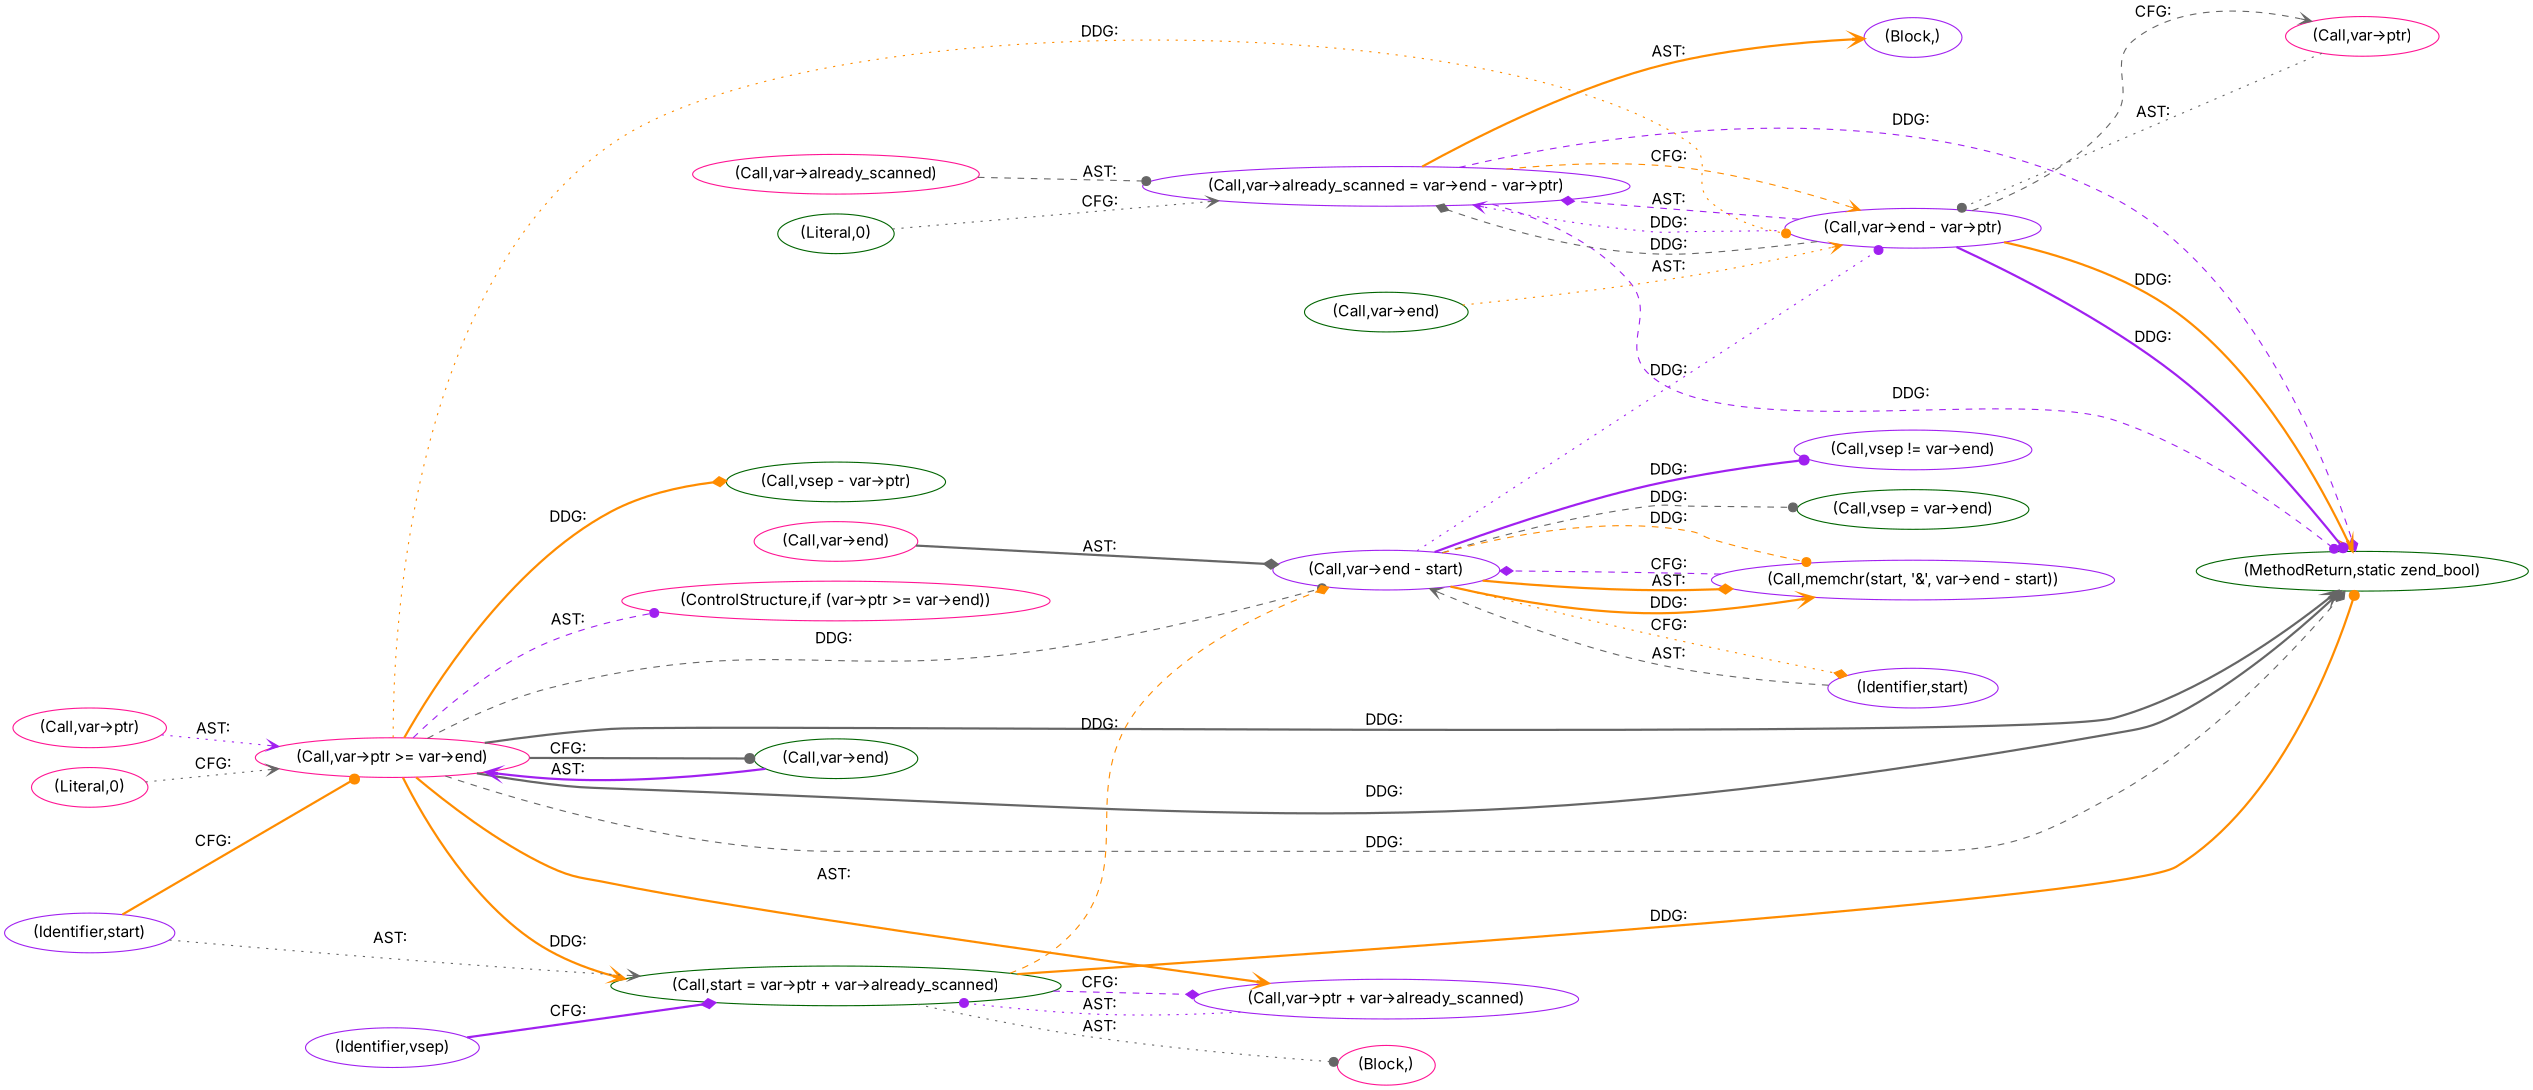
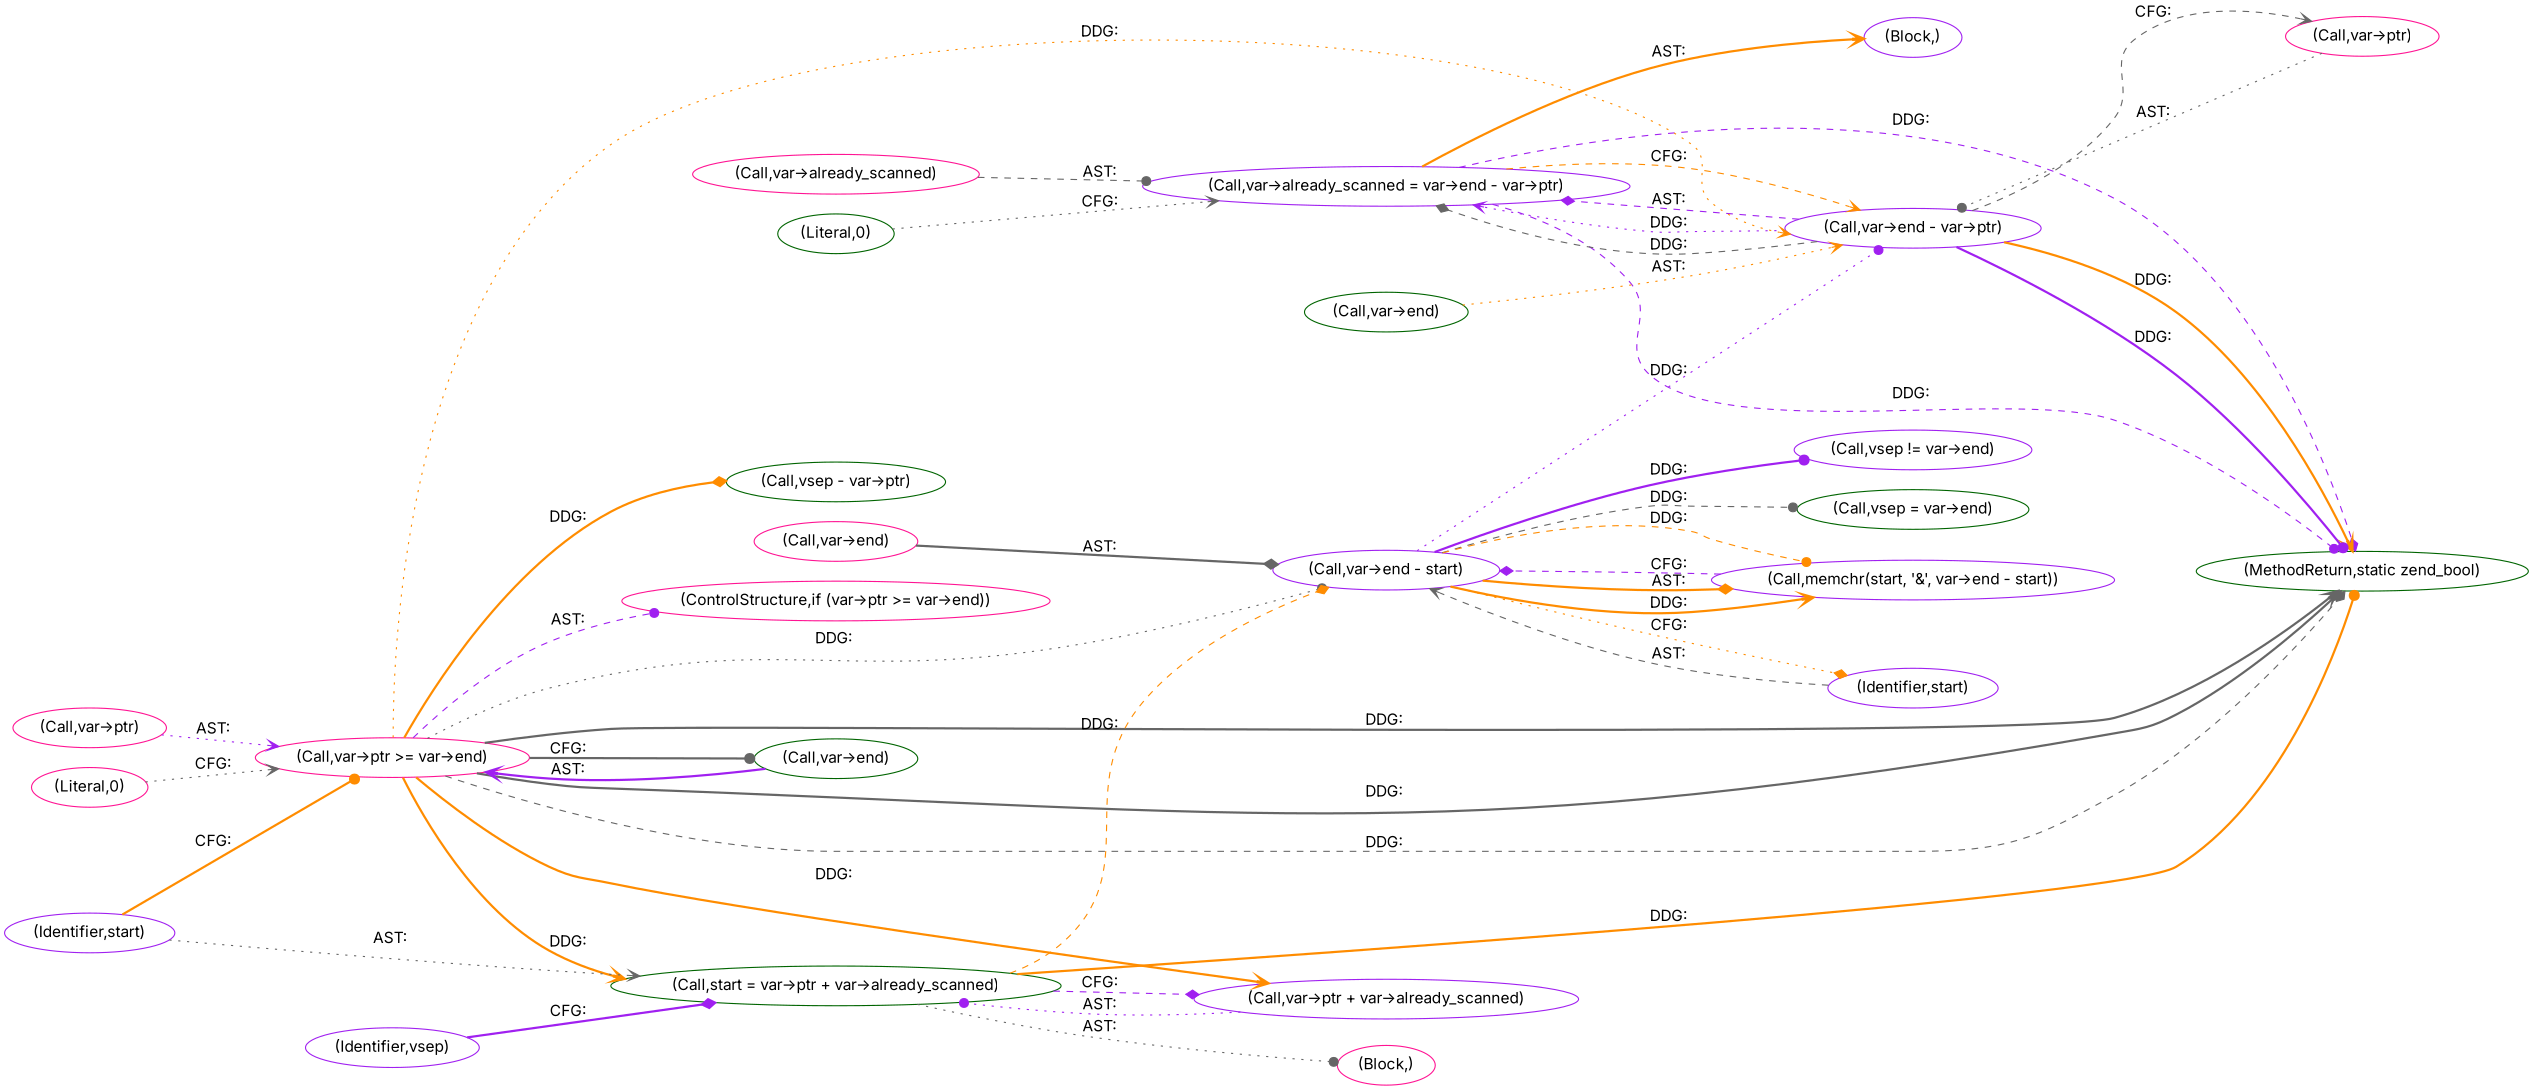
  digraph {
    fontname=Inter
    rankdir=LR
    node [color=purple fontname=Inter]
    edge [arrowhead=vee color=gray40 fontname=Inter style=bold]
    n1 [label="(Call,var->already_scanned = var->end - var->ptr)"]
    n2 [label="(Call,var->end - var->ptr)"]
    n3 [label="(Block,)"]
    n4 [color=darkgreen label="(MethodReturn,static zend_bool)"]
    n5 [color=deeppink label="(Call,var->ptr)"]
    n6 [label="(Call,var->end - start)"]
    n7 [color=darkgreen label="(Call,vsep = var->end)"]
    n8 [label="(Identifier,start)"]
    n9 [label="(Call,memchr(start, '&', var->end - start))"]
    n10 [label="(Call,vsep != var->end)"]
    n11 [color=deeppink label="(Call,var->ptr >= var->end)"]
    n12 [color=darkgreen label="(Call,start = var->ptr + var->already_scanned)"]
    n13 [label="(Call,var->ptr + var->already_scanned)"]
    n14 [color=darkgreen label="(Call,var->end)"]
    n15 [color=darkgreen label="(Call,vsep - var->ptr)"]
    n16 [color=deeppink label="(ControlStructure,if (var->ptr >= var->end))"]
    n17 [color=deeppink label="(Block,)"]
    n18 [color=deeppink label="(Call,var->already_scanned)"]
    n19 [color=deeppink label="(Call,var->ptr)"]
    n20 [color=deeppink label="(Literal,0)"]
    n21 [label="(Identifier,start)"]
    n22 [color=darkgreen label="(Literal,0)"]
    n23 [color=deeppink label="(Call,var->end)"]
    n24 [color=darkgreen label="(Call,var->end)"]
    n25 [label="(Identifier,vsep)"]
    n1 -> n2 [color=darkorange label="CFG: " style=dashed]
    n1 -> n3 [color=darkorange label="AST: "]
    n1 -> n4 [arrowhead=diamond color=purple label="DDG: " style=dashed]
    n1 -> n4 [arrowhead=dot color=purple label="DDG: " style=dashed]
    n2 -> n1 [arrowhead=diamond color=purple label="AST: " style=dashed]
    n2 -> n1 [color=purple label="DDG: " style=dotted]
    n2 -> n1 [arrowhead=diamond label="DDG: " style=dashed]
    n2 -> n4 [color=darkorange label="DDG: "]
    n2 -> n4 [arrowhead=dot color=purple label="DDG: "]
    n2 -> n5 [label="CFG: " style=dashed]
    n5 -> n2 [arrowhead=dot label="AST: " style=dotted]
    n6 -> n2 [arrowhead=dot color=purple label="DDG: " style=dotted]
    n6 -> n7 [arrowhead=dot label="DDG: " style=dashed]
    n6 -> n8 [arrowhead=diamond color=darkorange label="CFG: " style=dotted]
    n6 -> n9 [arrowhead=diamond color=darkorange label="AST: "]
    n6 -> n9 [color=darkorange label="DDG: "]
    n6 -> n9 [arrowhead=dot color=darkorange label="DDG: " style=dashed]
    n6 -> n10 [arrowhead=dot color=purple label="DDG: "]
    n8 -> n6 [label="AST: " style=dashed]
    n9 -> n6 [arrowhead=diamond color=purple label="CFG: " style=dashed]
-   n11 -> n2 [arrowhead=dot color=darkorange label="DDG: " style=dotted]
+   n11 -> n2 [color=darkorange label="DDG: " style=dotted]
    n11 -> n4 [label="DDG: "]
    n11 -> n4 [arrowhead=diamond label="DDG: "]
    n11 -> n4 [arrowhead=diamond label="DDG: " style=dashed]
-   n11 -> n6 [arrowhead=dot label="DDG: " style=dashed]
+   n11 -> n6 [arrowhead=dot label="DDG: " style=dotted]
    n11 -> n12 [color=darkorange label="DDG: "]
-   n11 -> n13 [color=darkorange label="AST: "]
+   n11 -> n13 [color=darkorange label="DDG: "]
    n11 -> n14 [arrowhead=dot label="CFG: "]
    n11 -> n15 [arrowhead=diamond color=darkorange label="DDG: "]
    n11 -> n16 [arrowhead=dot color=purple label="AST: " style=dashed]
    n12 -> n4 [arrowhead=dot color=darkorange label="DDG: "]
    n12 -> n6 [arrowhead=diamond color=darkorange label="DDG: " style=dashed]
    n12 -> n13 [arrowhead=diamond color=purple label="CFG: " style=dashed]
    n12 -> n17 [arrowhead=dot label="AST: " style=dotted]
    n13 -> n12 [arrowhead=dot color=purple label="AST: " style=dotted]
    n14 -> n11 [color=purple label="AST: "]
    n18 -> n1 [arrowhead=dot label="AST: " style=dashed]
    n19 -> n11 [color=purple label="AST: " style=dotted]
    n20 -> n11 [label="CFG: " style=dotted]
    n21 -> n11 [arrowhead=dot color=darkorange label="CFG: "]
    n21 -> n12 [label="AST: " style=dotted]
    n22 -> n1 [label="CFG: " style=dotted]
    n23 -> n6 [arrowhead=diamond label="AST: "]
    n24 -> n2 [color=darkorange label="AST: " style=dotted]
    n25 -> n12 [arrowhead=diamond color=purple label="CFG: "]
  }
